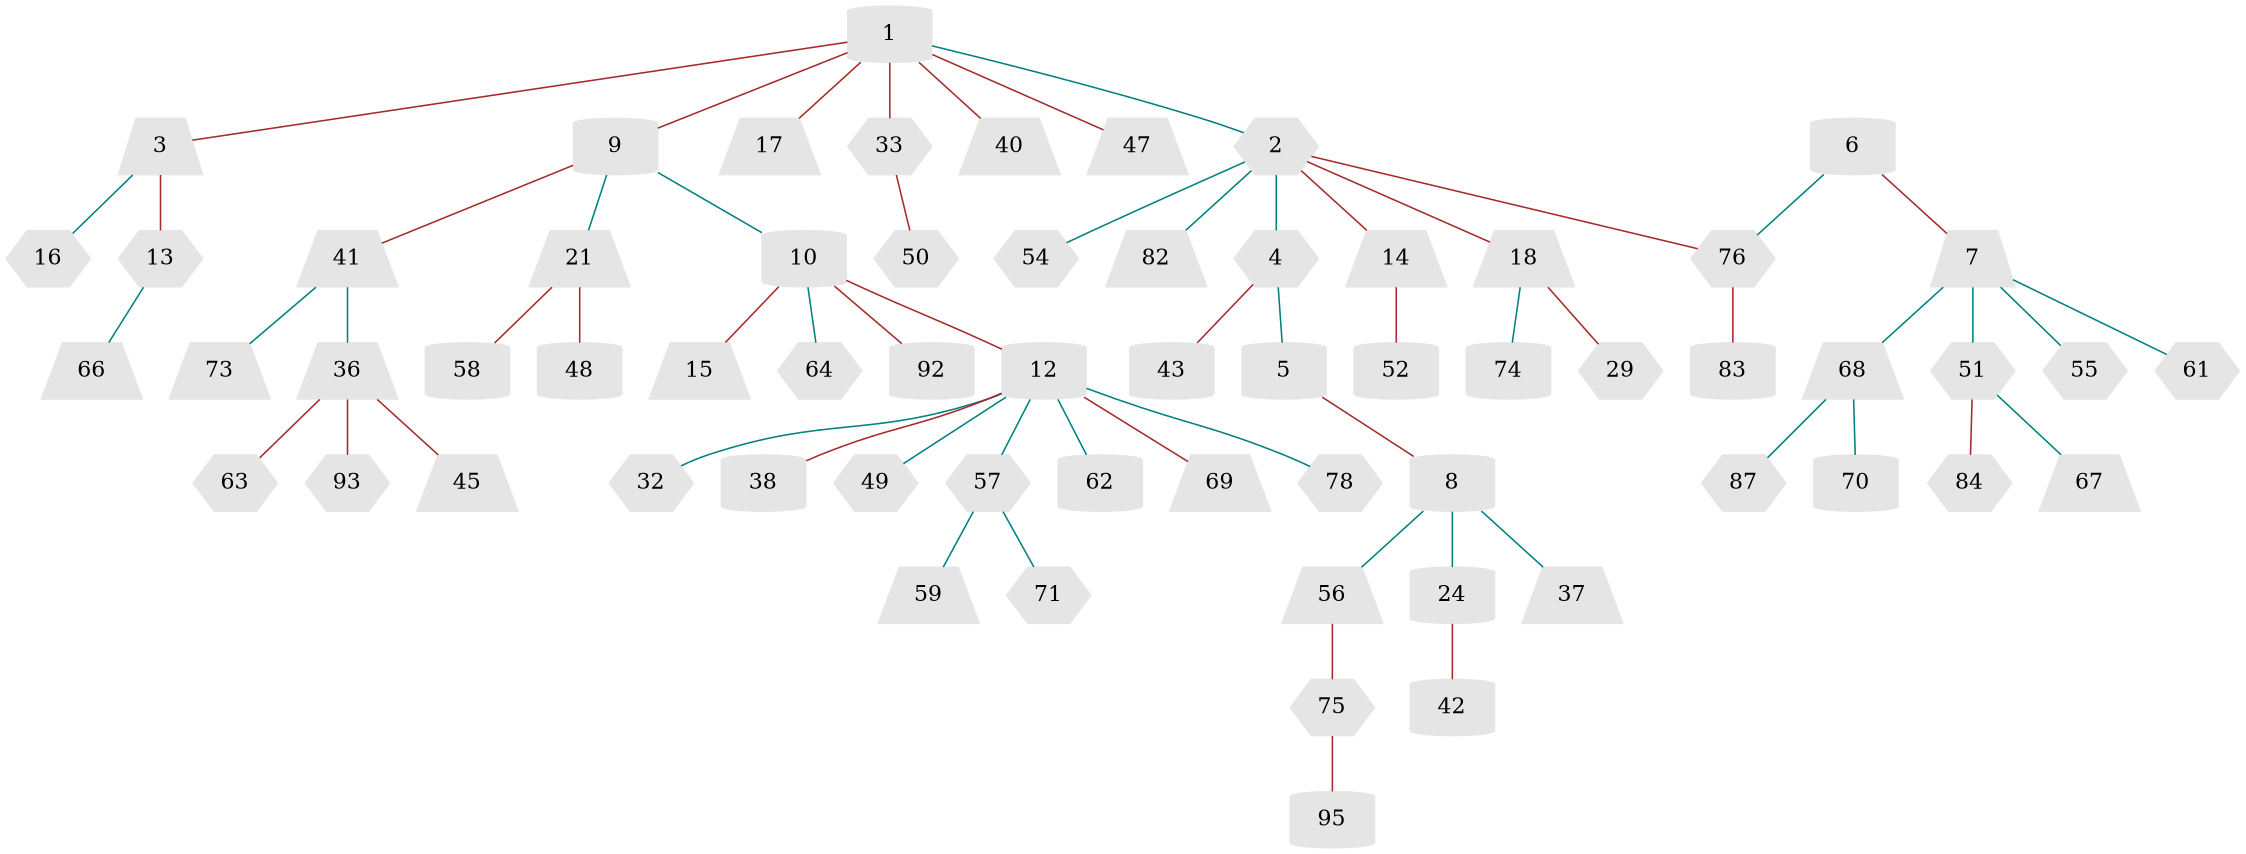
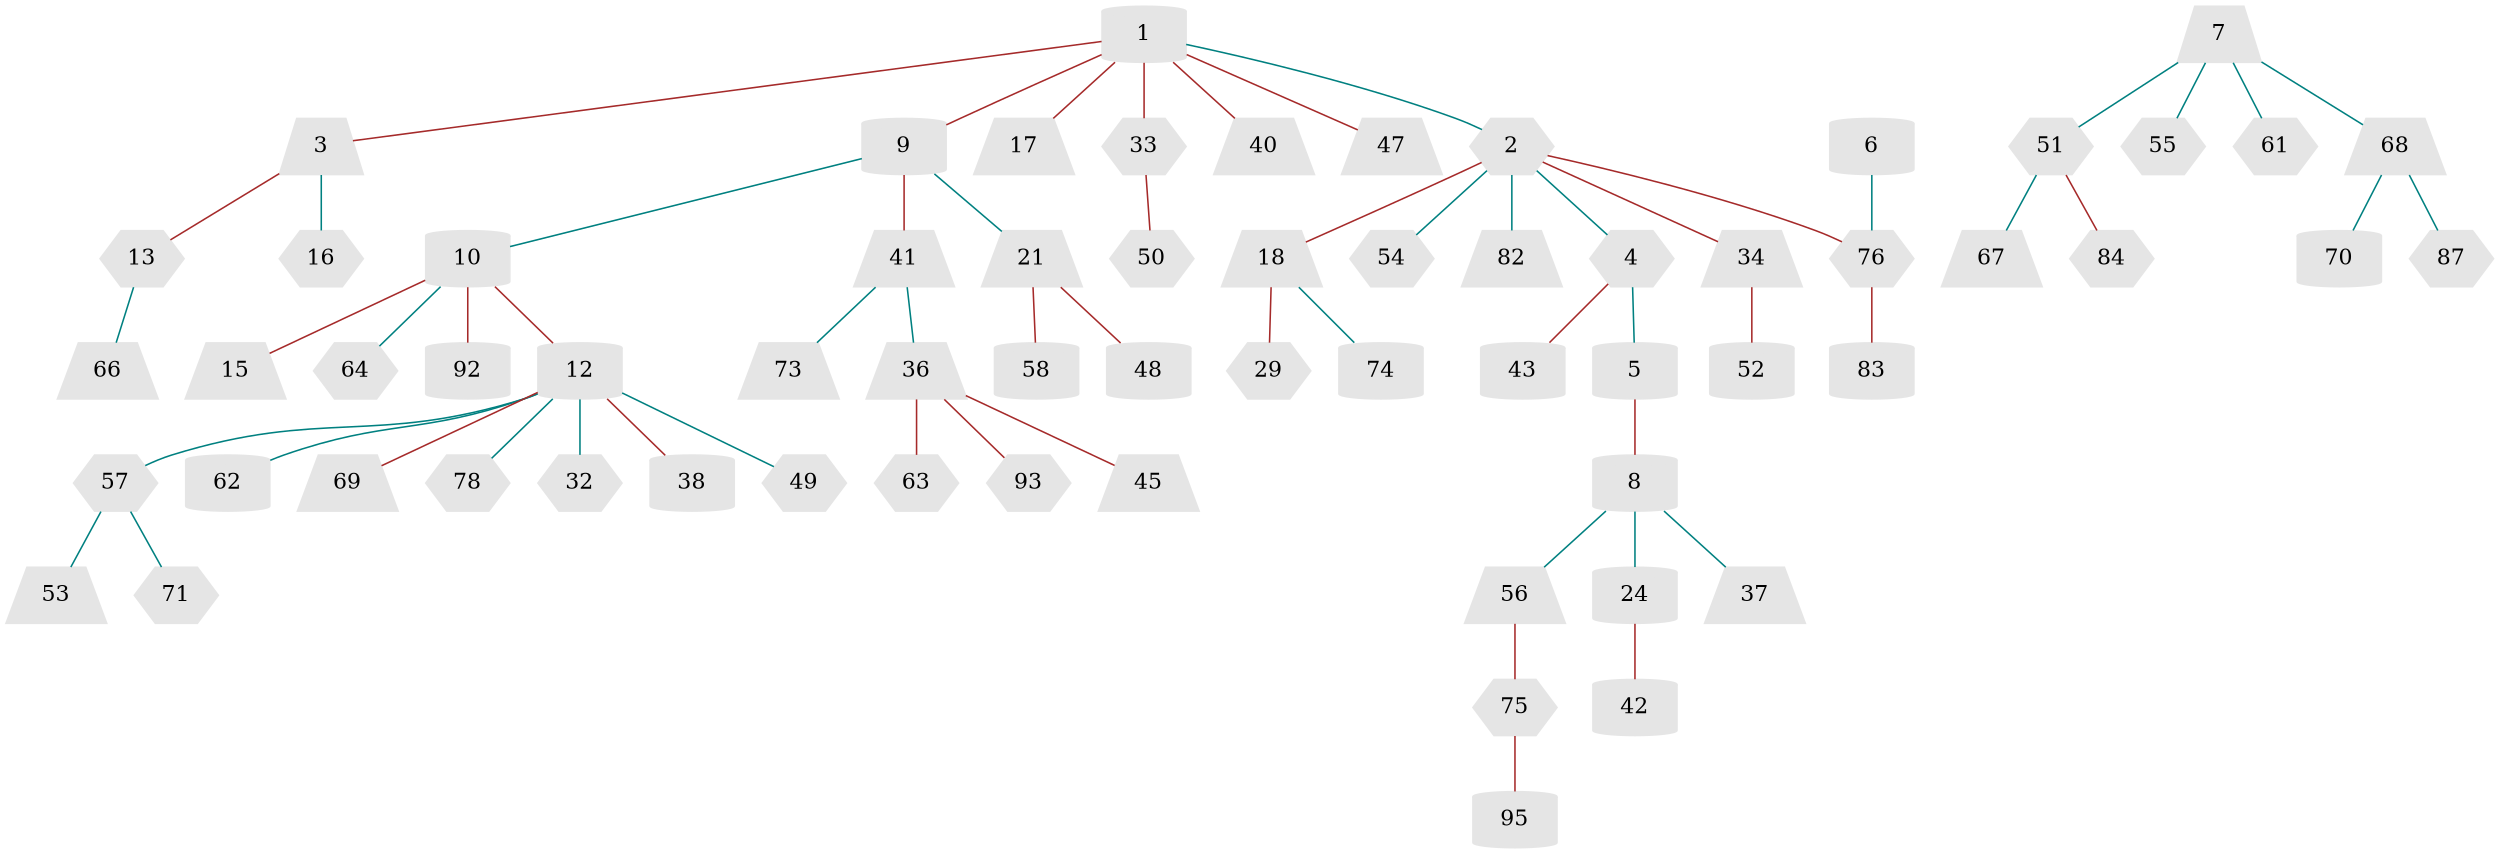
  graph {
    node [color=gray90 shape=hexagon style=filled]
    edge [color=brown]
    1 [shape=cylinder super="+26"]
    2 [super="+20"]
    3 [shape=trapezium super="+77"]
    9 [shape=cylinder super="+35"]
    17 [shape=trapezium]
    33 [super="+44"]
    40 [shape=trapezium super="+79"]
    47 [shape=trapezium]
    4 [super="+19"]
-   14 [shape=trapezium]
+   14 [shape=trapezium label=34]
    18 [shape=trapezium super="+27"]
    54 [super="+60"]
    82 [shape=trapezium]
    76 [super="+88"]
    13 [super="+31"]
    16
    10 [shape=cylinder super="+25"]
    n18 [label=41 shape=trapezium super="+34"]
    21 [shape=trapezium super="+46"]
    50
    5 [shape=cylinder super="+41"]
    43 [shape=cylinder]
    6 [shape=cylinder]
    7 [shape=trapezium super="+23"]
    52 [shape=cylinder super="+90"]
    29
    74 [shape=cylinder]
    66 [shape=trapezium]
    8 [shape=cylinder]
    24 [shape=cylinder super="+28"]
    37 [shape=trapezium]
    56 [shape=trapezium]
    51 [super="+53"]
    55
    61 [super="+85"]
    68 [shape=trapezium super="+86"]
    83 [shape=cylinder]
    67 [shape=trapezium]
    84
    70 [shape=cylinder]
    87 [super="+91"]
    42 [shape=cylinder]
    75 [super="+81"]
    12 [shape=cylinder super="+30"]
    15 [shape=trapezium super="+22"]
    64 [super="+80"]
    92 [shape=cylinder]
    36 [shape=trapezium super="+39"]
    73 [shape=trapezium super="+94"]
    48 [shape=cylinder]
    58 [shape=cylinder]
    32
    38 [shape=cylinder]
    49
    57 [super="+65"]
    62 [shape=cylinder]
    69 [shape=trapezium super="+89"]
    78
    45 [shape=trapezium]
    63
    93
-   59 [shape=trapezium]
+   59 [shape=trapezium label=53]
    71 [super="+72"]
    95 [shape=cylinder]
    1 -- 2 [color=teal]
    1 -- 3
    1 -- 9
    1 -- 17
    1 -- 33
    1 -- 40
    1 -- 47
    2 -- 4 [color=teal]
    2 -- 14
    2 -- 18
    2 -- 54 [color=teal]
    2 -- 82 [color=teal]
    2 -- 76
    3 -- 13
    3 -- 16 [color=teal]
    9 -- 10 [color=teal]
    9 -- n18
    9 -- 21 [color=teal]
    33 -- 50
    4 -- 5 [color=teal]
    4 -- 43
    14 -- 52
    18 -- 29
    18 -- 74 [color=teal]
    76 -- 83
    13 -- 66 [color=teal]
    10 -- 12
    10 -- 15
    10 -- 64 [color=teal]
    10 -- 92
    n18 -- 36 [color=teal]
    n18 -- 73 [color=teal]
    21 -- 48
    21 -- 58
    5 -- 8
    6 -- 76 [color=teal]
-   6 -- 7
    7 -- 51 [color=teal]
    7 -- 55 [color=teal]
    7 -- 61 [color=teal]
    7 -- 68 [color=teal]
    8 -- 24 [color=teal]
    8 -- 37 [color=teal]
    8 -- 56 [color=teal]
    24 -- 42
    56 -- 75
    51 -- 67 [color=teal]
    51 -- 84
    68 -- 70 [color=teal]
    68 -- 87 [color=teal]
    75 -- 95
    12 -- 32 [color=teal]
    12 -- 38
    12 -- 49 [color=teal]
    12 -- 57 [color=teal]
    12 -- 62 [color=teal]
    12 -- 69
    12 -- 78 [color=teal]
    36 -- 45
    36 -- 63
    36 -- 93
    57 -- 59 [color=teal]
    57 -- 71 [color=teal]
  }
